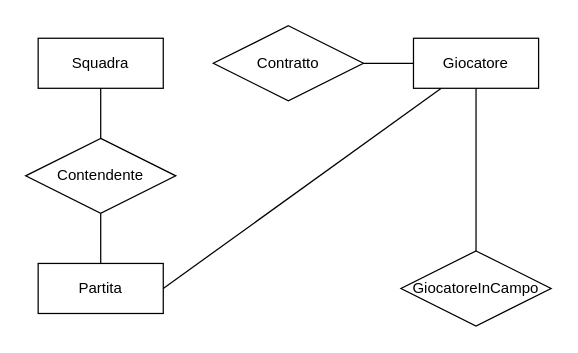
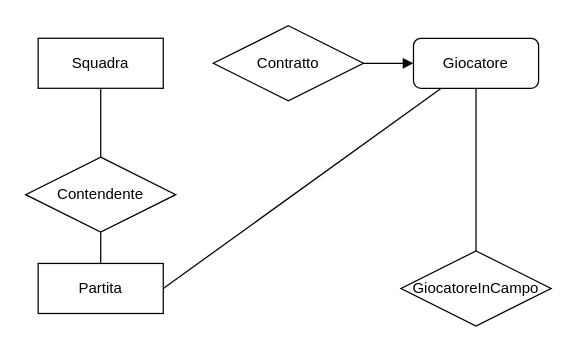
  <mxCell id="0" />
  <mxCell id="1" parent="0" />
  <mxCell id="2" value="Squadra" style="whiteSpace=wrap;html=1;align=center;" vertex="1" parent="1"><mxGeometry x="30" y="30" width="100" height="40" as="geometry" /></mxCell>
  <mxCell id="3" value="Partita" style="whiteSpace=wrap;html=1;align=center;" vertex="1" parent="1"><mxGeometry x="30" y="210" width="100" height="40" as="geometry" /></mxCell>
- <mxCell id="4" value="Giocatore" style="whiteSpace=wrap;html=1;align=center;" vertex="1" parent="1"><mxGeometry x="330" y="30" width="100" height="40" as="geometry" /></mxCell>
- <mxCell id="5" value="Contendente" style="shape=rhombus;perimeter=rhombusPerimeter;whiteSpace=wrap;html=1;align=center;" vertex="1" parent="1"><mxGeometry x="20" y="110" width="120" height="60" as="geometry" /></mxCell>
+ <mxCell id="4" value="Giocatore" style="whiteSpace=wrap;html=1;align=center;rounded=1;" vertex="1" parent="1"><mxGeometry x="330" y="30" width="100" height="40" as="geometry" /></mxCell>
+ <mxCell id="5" value="Contendente" style="shape=rhombus;perimeter=rhombusPerimeter;whiteSpace=wrap;html=1;align=center;" vertex="1" parent="1"><mxGeometry x="20" y="125" width="120" height="60" as="geometry" /></mxCell>
  <mxCell id="6" value="Contratto" style="shape=rhombus;perimeter=rhombusPerimeter;whiteSpace=wrap;html=1;align=center;" vertex="1" parent="1"><mxGeometry x="170" y="20" width="120" height="60" as="geometry" /></mxCell>
  <mxCell id="7" value="GiocatoreInCampo" style="shape=rhombus;perimeter=rhombusPerimeter;whiteSpace=wrap;html=1;align=center;" vertex="1" parent="1"><mxGeometry x="320" y="200" width="120" height="60" as="geometry" /></mxCell>
  <mxCell id="8" value="" style="endArrow=none;html=1;rounded=0;exitX=0.5;exitY=1;exitDx=0;exitDy=0;entryX=0.5;entryY=0;entryDx=0;entryDy=0;" edge="1" parent="1" source="2" target="5"><mxGeometry relative="1" as="geometry"><mxPoint x="-150" y="190" as="sourcePoint" /><mxPoint x="10" y="190" as="targetPoint" /></mxGeometry></mxCell>
  <mxCell id="9" value="" style="endArrow=none;html=1;rounded=0;exitX=0.5;exitY=1;exitDx=0;exitDy=0;entryX=0.5;entryY=0;entryDx=0;entryDy=0;" edge="1" parent="1" source="5" target="3"><mxGeometry relative="1" as="geometry"><mxPoint x="-180" y="180" as="sourcePoint" /><mxPoint x="-20" y="180" as="targetPoint" /></mxGeometry></mxCell>
- <mxCell id="10" value="" style="endArrow=none;html=1;rounded=0;exitX=1;exitY=0.5;exitDx=0;exitDy=0;entryX=0;entryY=0.5;entryDx=0;entryDy=0;" edge="1" parent="1" source="6" target="4"><mxGeometry relative="1" as="geometry"><mxPoint x="-200" y="190" as="sourcePoint" /><mxPoint x="-40" y="190" as="targetPoint" /></mxGeometry></mxCell>
+ <mxCell id="10" value="" style="endArrow=block;html=1;rounded=0;exitX=1;exitY=0.5;exitDx=0;exitDy=0;entryX=0;entryY=0.5;entryDx=0;entryDy=0;" edge="1" parent="1" source="6" target="4"><mxGeometry relative="1" as="geometry"><mxPoint x="-200" y="190" as="sourcePoint" /><mxPoint x="-40" y="190" as="targetPoint" /></mxGeometry></mxCell>
  <mxCell id="11" value="" style="endArrow=none;html=1;rounded=0;exitX=0.5;exitY=1;exitDx=0;exitDy=0;" edge="1" parent="1" source="4" target="7"><mxGeometry relative="1" as="geometry"><mxPoint x="-40" y="300" as="sourcePoint" /><mxPoint x="120" y="300" as="targetPoint" /></mxGeometry></mxCell>
  <mxCell id="12" value="" style="endArrow=none;html=1;rounded=0;exitX=1;exitY=0.5;exitDx=0;exitDy=0;" edge="1" parent="1" source="3" target="4"><mxGeometry relative="1" as="geometry"><mxPoint x="-160" y="290" as="sourcePoint" /><mxPoint x="0" y="290" as="targetPoint" /></mxGeometry></mxCell>
